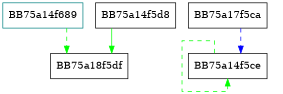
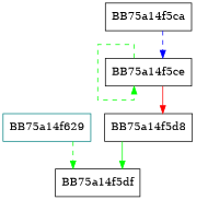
  digraph {
    splines=ortho
    node [color=black shape=box]
    edge [color=green style=dashed]
-   BB75a14f629 [color=teal label=BB75a14f689]
-   BB75a14f5df [label=BB75a18f5df]
-   BB75a14f5ca [label=BB75a17f5ca]
+   BB75a14f629 [color=teal]
+   BB75a14f5df
+   BB75a14f5ca
    BB75a14f5ce
    BB75a14f5d8
    BB75a14f629 -> BB75a14f5df
    BB75a14f5ca -> BB75a14f5ce [color=blue]
    BB75a14f5ce -> BB75a14f5ce
+   BB75a14f5ce -> BB75a14f5d8 [color=red style=solid]
    BB75a14f5d8 -> BB75a14f5df [style=solid]
  }
